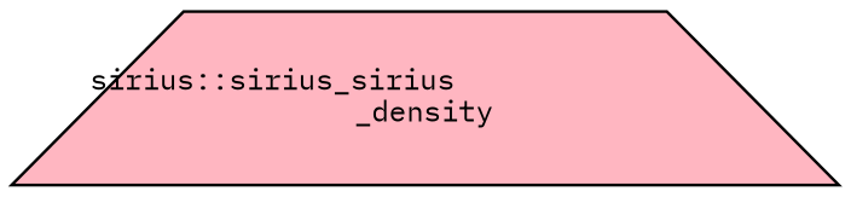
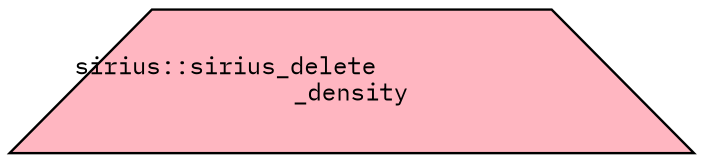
  digraph {
    rankdir=LR
    fontname="IBM Plex Mono"
-   n1 [color=black fillcolor=lightpink fontname="IBM Plex Mono" fontsize=10 height=0.2 label="sirius::sirius_sirius\l_density" shape=trapezium style=filled width=0.4]
+   n1 [color=black fillcolor=lightpink fontname="IBM Plex Mono" fontsize=10 height=0.2 label="sirius::sirius_delete\l_density" shape=trapezium style=filled width=0.4]
  }
